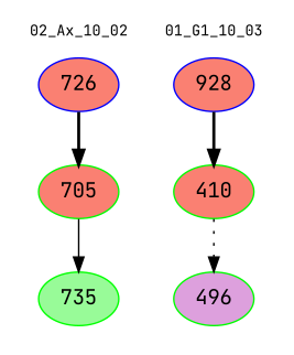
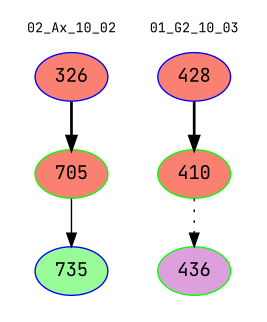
  digraph {
    fontname="JetBrains Mono"
    node [color=green fillcolor=salmon fontname="JetBrains Mono" style=filled]
    edge [color=black fontname="JetBrains Mono" style=bold]
-   n1 [color=blue label=726]
+   n1 [color=blue label=326]
    n2 [label=705]
-   n3 [fillcolor=palegreen label=735]
-   n4 [color=blue label=928]
+   n3 [color=blue fillcolor=palegreen label=735]
+   n4 [color=blue label=428]
    n5 [label=410]
-   n6 [fillcolor=plum label=496]
+   n6 [fillcolor=plum label=436]
    subgraph cluster_1 {
      color=white
      fontsize=10
      label="02_Ax_10_02"
      n1
      n2
      n3
    }
    subgraph cluster_2 {
      color=white
      fontsize=10
-     label="01_G1_10_03"
+     label="01_G2_10_03"
      n4
      n5
      n6
    }
    n1 -> n2
    n2 -> n3 [style=solid]
    n4 -> n5
    n5 -> n6 [style=dotted]
  }
